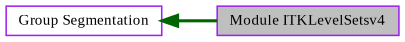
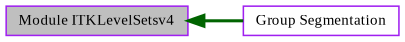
  digraph {
    rankdir=LR
    fontname="Liberation Serif"
    node [color=purple fontname="Liberation Serif" fontsize=10 shape=box style=filled]
    n1 [fillcolor=white height=0.2 label="Group Segmentation" width=0.4]
    n2 [fillcolor=grey75 fontcolor=black height=0.2 label="Module ITKLevelSetsv4" width=0.4]
-   n1 -> n2 [dir=back fontname="Liberation Serif" fontsize=10 labelfontname=Helvetica labelfontsize=10 shape=plaintext style=bold color=darkgreen]
+   n2 -> n1 [dir=back fontname="Liberation Serif" fontsize=10 labelfontname=Helvetica labelfontsize=10 shape=plaintext style=bold color=darkgreen]
  }
